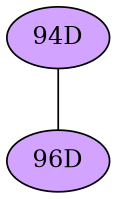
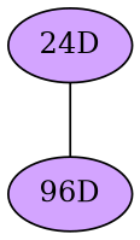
  graph {
    node [fillcolor="#D3A4FF" style=radial]
-   "94D"
+   "94D" [label="24D"]
    "96D"
    "94D" -- "96D" [penwidth=1]
  }
